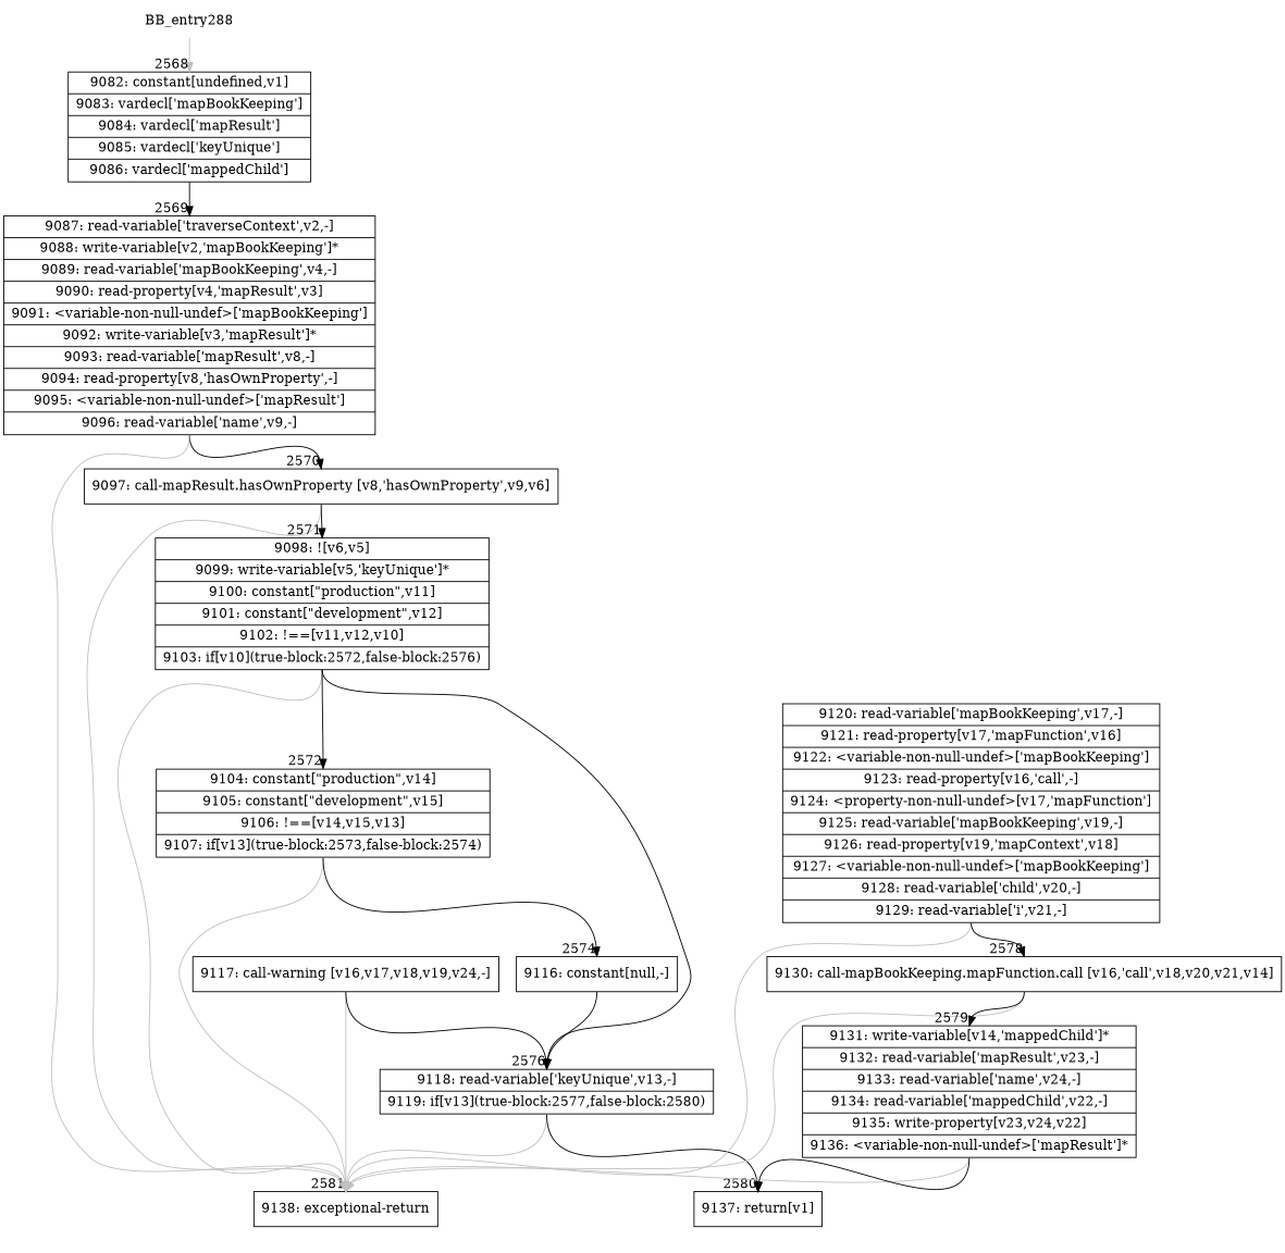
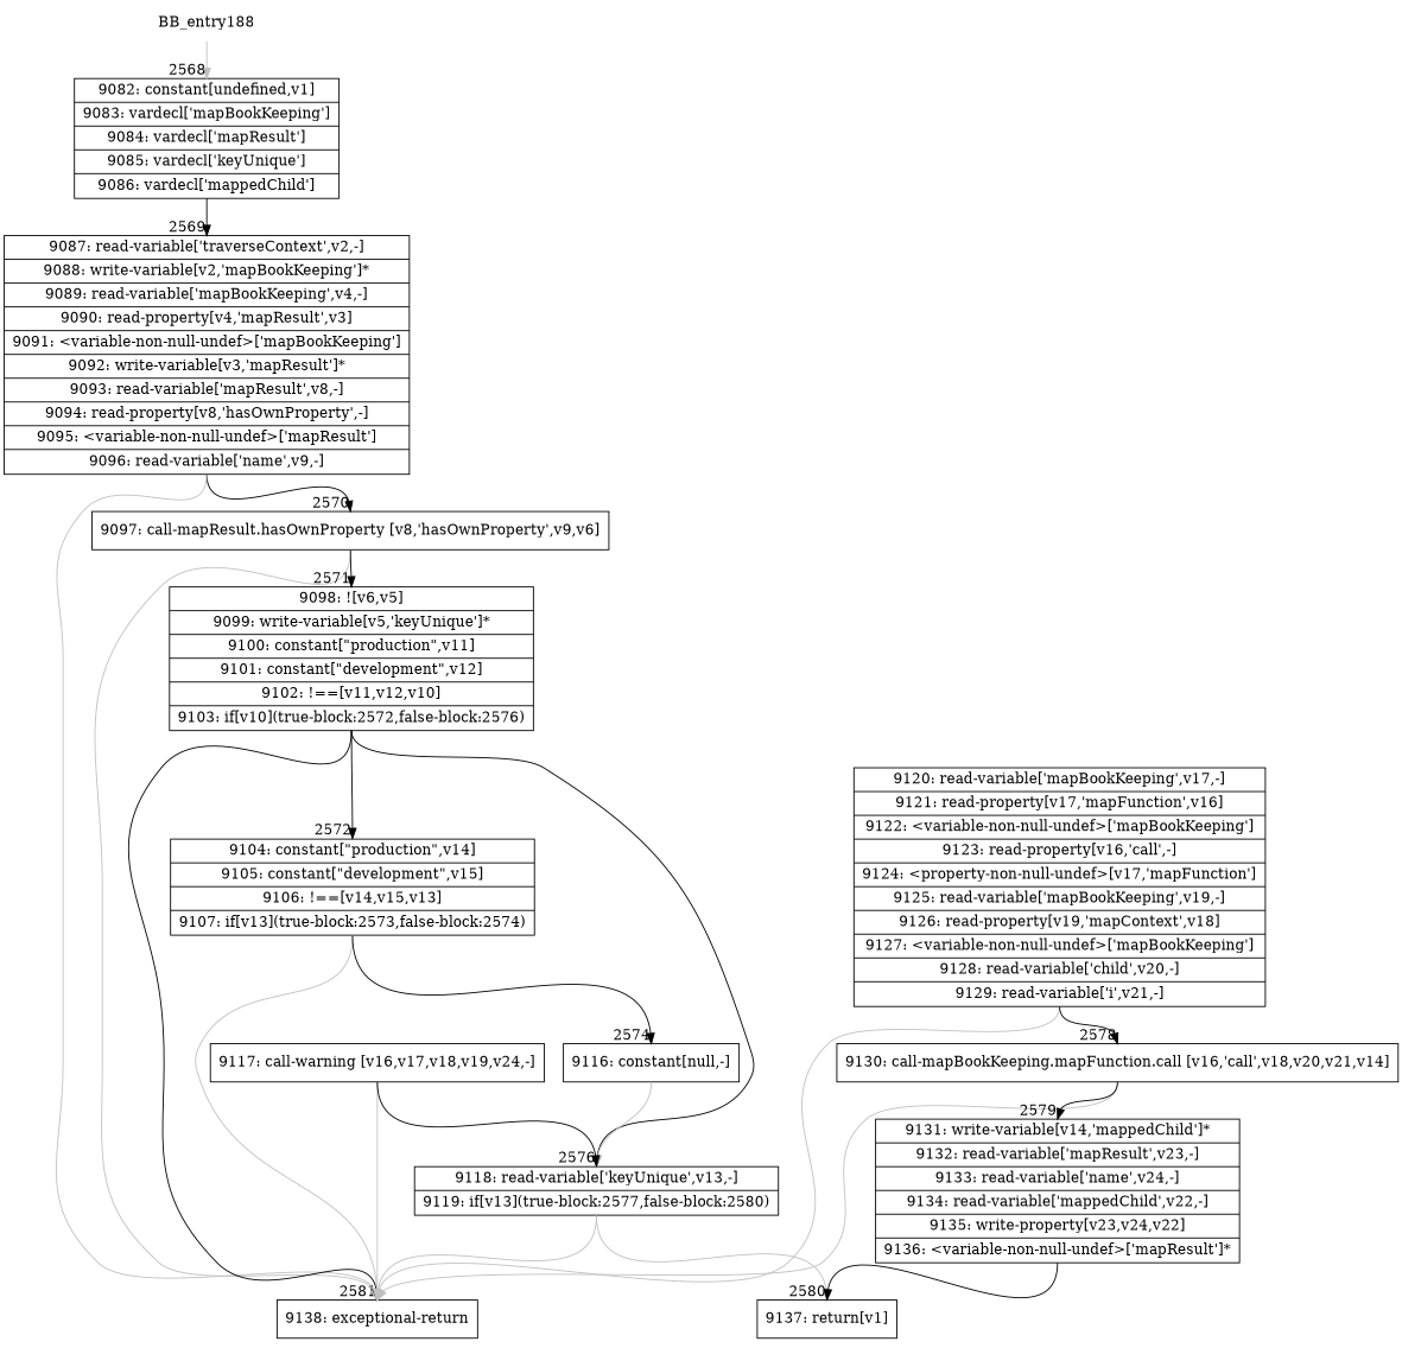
  digraph {
    rankdir=TD
    node [shape=record]
    edge [headport=n tailport=s]
-   BB_entry188 [shape=none label=BB_entry288]
+   BB_entry188 [shape=none]
    n2 [label="{9082: constant[undefined,v1]|9083: vardecl['mapBookKeeping']|9084: vardecl['mapResult']|9085: vardecl['keyUnique']|9086: vardecl['mappedChild']}"]
    n3 [label="{9087: read-variable['traverseContext',v2,-]|9088: write-variable[v2,'mapBookKeeping']*|9089: read-variable['mapBookKeeping',v4,-]|9090: read-property[v4,'mapResult',v3]|9091: \<variable-non-null-undef\>['mapBookKeeping']|9092: write-variable[v3,'mapResult']*|9093: read-variable['mapResult',v8,-]|9094: read-property[v8,'hasOwnProperty',-]|9095: \<variable-non-null-undef\>['mapResult']|9096: read-variable['name',v9,-]}"]
    n4 [label="{9097: call-mapResult.hasOwnProperty [v8,'hasOwnProperty',v9,v6]}"]
    n5 [label="{9138: exceptional-return}"]
    n6 [label="{9098: ![v6,v5]|9099: write-variable[v5,'keyUnique']*|9100: constant[\"production\",v11]|9101: constant[\"development\",v12]|9102: !==[v11,v12,v10]|9103: if[v10](true-block:2572,false-block:2576)}"]
    n7 [label="{9104: constant[\"production\",v14]|9105: constant[\"development\",v15]|9106: !==[v14,v15,v13]|9107: if[v13](true-block:2573,false-block:2574)}"]
    n8 [label="{9118: read-variable['keyUnique',v13,-]|9119: if[v13](true-block:2577,false-block:2580)}"]
    n9 [label="{9116: constant[null,-]}"]
    n10 [label="{9137: return[v1]}"]
    n11 [label="{9120: read-variable['mapBookKeeping',v17,-]|9121: read-property[v17,'mapFunction',v16]|9122: \<variable-non-null-undef\>['mapBookKeeping']|9123: read-property[v16,'call',-]|9124: \<property-non-null-undef\>[v17,'mapFunction']|9125: read-variable['mapBookKeeping',v19,-]|9126: read-property[v19,'mapContext',v18]|9127: \<variable-non-null-undef\>['mapBookKeeping']|9128: read-variable['child',v20,-]|9129: read-variable['i',v21,-]}"]
    n12 [label="{9130: call-mapBookKeeping.mapFunction.call [v16,'call',v18,v20,v21,v14]}"]
    n13 [label="{9117: call-warning [v16,v17,v18,v19,v24,-]}"]
    n14 [label="{9131: write-variable[v14,'mappedChild']*|9132: read-variable['mapResult',v23,-]|9133: read-variable['name',v24,-]|9134: read-variable['mappedChild',v22,-]|9135: write-property[v23,v24,v22]|9136: \<variable-non-null-undef\>['mapResult']*}"]
    BB_entry188 -> n2 [color=gray headlabel="    2568"]
    n2 -> n3 [headlabel="      2569"]
    n3 -> n4 [headlabel="      2570"]
    n3 -> n5 [color=gray headlabel="      2581"]
    n4 -> n5 [color=gray]
    n4 -> n6 [headlabel="      2571"]
-   n6 -> n5 [color=gray]
+   n6 -> n5 [color=black]
    n6 -> n7 [headlabel="      2572"]
    n6 -> n8 [headlabel="      2576"]
    n7 -> n5 [color=gray]
    n7 -> n9 [headlabel="      2574"]
    n8 -> n5 [color=gray]
-   n8 -> n10 [headlabel="      2580"]
-   n9 -> n8
+   n8 -> n10 [headlabel="      2580" color=gray]
+   n9 -> n8 [color=gray]
    n11 -> n5 [color=gray]
    n11 -> n12 [headlabel="      2578"]
    n12 -> n5 [color=gray]
    n12 -> n14 [headlabel="      2579"]
    n13 -> n5 [color=gray]
    n13 -> n8
-   n14 -> n5 [color=gray]
    n14 -> n10
  }
